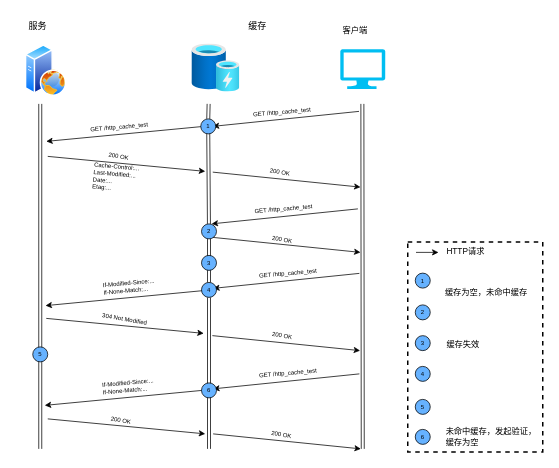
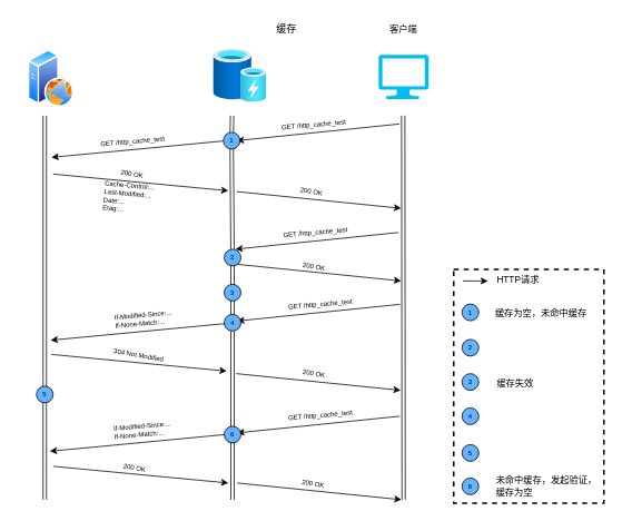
  <mxCell id="0" />
  <mxCell id="1" parent="0" />
  <mxCell id="2" value="" style="shape=link;html=1;rounded=0;startArrow=none;endArrow=none;" edge="1" parent="1" source="43" target="47"><mxGeometry width="100" relative="1" as="geometry"><mxPoint x="278" y="318" as="sourcePoint" /><mxPoint x="278" y="598" as="targetPoint" /></mxGeometry></mxCell>
  <mxCell id="3" value="" style="aspect=fixed;html=1;points=[];align=center;image;fontSize=12;image=img/lib/azure2/general/Cache.svg;" vertex="1" parent="1"><mxGeometry x="255" y="58" width="64" height="64" as="geometry" /></mxCell>
  <mxCell id="4" value="" style="aspect=fixed;perimeter=ellipsePerimeter;html=1;align=center;shadow=0;dashed=0;spacingTop=3;image;image=img/lib/active_directory/web_server.svg;" vertex="1" parent="1"><mxGeometry x="33" y="59" width="55.2" height="69" as="geometry" /></mxCell>
  <mxCell id="5" value="" style="verticalLabelPosition=bottom;html=1;verticalAlign=top;align=center;strokeColor=none;fillColor=#00BEF2;shape=mxgraph.azure.computer;pointerEvents=1;" vertex="1" parent="1"><mxGeometry x="453" y="65" width="60" height="53" as="geometry" /></mxCell>
  <mxCell id="6" value="" style="shape=link;html=1;rounded=0;" edge="1" parent="1"><mxGeometry width="100" relative="1" as="geometry"><mxPoint x="53" y="138" as="sourcePoint" /><mxPoint x="53" y="598" as="targetPoint" /></mxGeometry></mxCell>
  <mxCell id="7" value="缓存" style="text;html=1;strokeColor=none;fillColor=none;align=center;verticalAlign=middle;whiteSpace=wrap;rounded=0;" vertex="1" parent="1"><mxGeometry x="313" y="20" width="60" height="30" as="geometry" /></mxCell>
- <mxCell id="8" value="服务" style="text;html=1;strokeColor=none;fillColor=none;align=center;verticalAlign=middle;whiteSpace=wrap;rounded=0;" vertex="1" parent="1"><mxGeometry x="20" y="20" width="60" height="30" as="geometry" /></mxCell>
  <mxCell id="9" value="" style="shape=link;html=1;rounded=0;startArrow=none;" edge="1" parent="1" source="47"><mxGeometry width="100" relative="1" as="geometry"><mxPoint x="277.5" y="138" as="sourcePoint" /><mxPoint x="278" y="598" as="targetPoint" /></mxGeometry></mxCell>
  <mxCell id="10" value="" style="shape=link;html=1;rounded=0;" edge="1" parent="1"><mxGeometry width="100" relative="1" as="geometry"><mxPoint x="482.5" y="138" as="sourcePoint" /><mxPoint x="483" y="598" as="targetPoint" /></mxGeometry></mxCell>
  <mxCell id="11" value="" style="endArrow=classic;html=1;rounded=0;" edge="1" parent="1"><mxGeometry width="50" height="50" relative="1" as="geometry"><mxPoint x="478" y="148" as="sourcePoint" /><mxPoint x="283" y="168" as="targetPoint" /></mxGeometry></mxCell>
  <mxCell id="12" value="" style="endArrow=classic;html=1;rounded=0;" edge="1" parent="1"><mxGeometry width="50" height="50" relative="1" as="geometry"><mxPoint x="271" y="168" as="sourcePoint" /><mxPoint x="61" y="188" as="targetPoint" /></mxGeometry></mxCell>
  <mxCell id="13" value="&lt;font style=&quot;font-size: 8px;&quot;&gt;GET /http_cache_test&lt;/font&gt;" style="text;html=1;align=center;verticalAlign=middle;resizable=0;points=[];autosize=1;strokeColor=none;fillColor=none;rotation=-5;" vertex="1" parent="1"><mxGeometry x="330" y="138" width="90" height="20" as="geometry" /></mxCell>
  <mxCell id="14" value="&lt;font style=&quot;font-size: 8px;&quot;&gt;GET /http_cache_test&lt;/font&gt;" style="text;html=1;align=center;verticalAlign=middle;resizable=0;points=[];autosize=1;strokeColor=none;fillColor=none;rotation=-5;" vertex="1" parent="1"><mxGeometry x="113" y="158" width="90" height="20" as="geometry" /></mxCell>
  <mxCell id="15" value="" style="endArrow=classic;html=1;rounded=0;" edge="1" parent="1"><mxGeometry width="50" height="50" relative="1" as="geometry"><mxPoint x="63" y="208" as="sourcePoint" /><mxPoint x="273" y="228" as="targetPoint" /></mxGeometry></mxCell>
  <mxCell id="16" value="200 OK" style="text;html=1;strokeColor=none;fillColor=none;align=center;verticalAlign=middle;whiteSpace=wrap;rounded=0;fontSize=8;rotation=10;" vertex="1" parent="1"><mxGeometry x="128" y="193" width="60" height="30" as="geometry" /></mxCell>
  <mxCell id="17" value="Cache-Control:...&lt;br&gt;Last-Modified:...&lt;br&gt;Date:...&lt;br&gt;Etag:..." style="text;html=1;strokeColor=none;fillColor=none;align=left;verticalAlign=middle;whiteSpace=wrap;rounded=0;fontSize=8;rotation=5;" vertex="1" parent="1"><mxGeometry x="122" y="223" width="100" height="30" as="geometry" /></mxCell>
  <mxCell id="18" value="" style="endArrow=classic;html=1;rounded=0;" edge="1" parent="1"><mxGeometry width="50" height="50" relative="1" as="geometry"><mxPoint x="283" y="229" as="sourcePoint" /><mxPoint x="480" y="249" as="targetPoint" /></mxGeometry></mxCell>
  <mxCell id="19" value="" style="endArrow=classic;html=1;rounded=0;" edge="1" parent="1"><mxGeometry width="50" height="50" relative="1" as="geometry"><mxPoint x="476.5" y="278" as="sourcePoint" /><mxPoint x="281.5" y="298" as="targetPoint" /></mxGeometry></mxCell>
  <mxCell id="20" value="200 OK" style="text;html=1;strokeColor=none;fillColor=none;align=center;verticalAlign=middle;whiteSpace=wrap;rounded=0;fontSize=8;rotation=10;" vertex="1" parent="1"><mxGeometry x="343" y="214" width="60" height="30" as="geometry" /></mxCell>
  <mxCell id="21" value="" style="endArrow=classic;html=1;rounded=0;" edge="1" parent="1"><mxGeometry width="50" height="50" relative="1" as="geometry"><mxPoint x="283" y="316" as="sourcePoint" /><mxPoint x="480" y="336" as="targetPoint" /></mxGeometry></mxCell>
  <mxCell id="22" value="&lt;font style=&quot;font-size: 8px;&quot;&gt;GET /http_cache_test&lt;/font&gt;" style="text;html=1;align=center;verticalAlign=middle;resizable=0;points=[];autosize=1;strokeColor=none;fillColor=none;rotation=-5;" vertex="1" parent="1"><mxGeometry x="332" y="267" width="90" height="20" as="geometry" /></mxCell>
  <mxCell id="23" value="200 OK" style="text;html=1;strokeColor=none;fillColor=none;align=center;verticalAlign=middle;whiteSpace=wrap;rounded=0;fontSize=8;rotation=10;" vertex="1" parent="1"><mxGeometry x="346" y="304" width="60" height="30" as="geometry" /></mxCell>
  <mxCell id="24" value="" style="endArrow=classic;html=1;rounded=0;" edge="1" parent="1"><mxGeometry width="50" height="50" relative="1" as="geometry"><mxPoint x="478.5" y="364" as="sourcePoint" /><mxPoint x="283.5" y="384" as="targetPoint" /></mxGeometry></mxCell>
  <mxCell id="25" value="&lt;font style=&quot;font-size: 8px;&quot;&gt;GET /http_cache_test&lt;/font&gt;" style="text;html=1;align=center;verticalAlign=middle;resizable=0;points=[];autosize=1;strokeColor=none;fillColor=none;rotation=-5;" vertex="1" parent="1"><mxGeometry x="338" y="353" width="90" height="20" as="geometry" /></mxCell>
  <mxCell id="26" value="" style="endArrow=classic;html=1;rounded=0;" edge="1" parent="1"><mxGeometry width="50" height="50" relative="1" as="geometry"><mxPoint x="270" y="387" as="sourcePoint" /><mxPoint x="60" y="407" as="targetPoint" /></mxGeometry></mxCell>
  <mxCell id="27" value="" style="endArrow=classic;html=1;rounded=0;" edge="1" parent="1"><mxGeometry width="50" height="50" relative="1" as="geometry"><mxPoint x="61" y="424" as="sourcePoint" /><mxPoint x="271" y="444" as="targetPoint" /></mxGeometry></mxCell>
  <mxCell id="28" value="" style="endArrow=classic;html=1;rounded=0;" edge="1" parent="1"><mxGeometry width="50" height="50" relative="1" as="geometry"><mxPoint x="282.5" y="447" as="sourcePoint" /><mxPoint x="479.5" y="467" as="targetPoint" /></mxGeometry></mxCell>
  <mxCell id="29" value="" style="endArrow=classic;html=1;rounded=0;" edge="1" parent="1"><mxGeometry width="50" height="50" relative="1" as="geometry"><mxPoint x="478.5" y="498" as="sourcePoint" /><mxPoint x="283.5" y="518" as="targetPoint" /></mxGeometry></mxCell>
  <mxCell id="30" value="" style="endArrow=classic;html=1;rounded=0;" edge="1" parent="1"><mxGeometry width="50" height="50" relative="1" as="geometry"><mxPoint x="269" y="520" as="sourcePoint" /><mxPoint x="59" y="540" as="targetPoint" /></mxGeometry></mxCell>
  <mxCell id="31" value="" style="endArrow=classic;html=1;rounded=0;" edge="1" parent="1"><mxGeometry width="50" height="50" relative="1" as="geometry"><mxPoint x="63" y="558" as="sourcePoint" /><mxPoint x="273" y="578" as="targetPoint" /></mxGeometry></mxCell>
  <mxCell id="32" value="" style="endArrow=classic;html=1;rounded=0;" edge="1" parent="1"><mxGeometry width="50" height="50" relative="1" as="geometry"><mxPoint x="283.5" y="578" as="sourcePoint" /><mxPoint x="480.5" y="598" as="targetPoint" /></mxGeometry></mxCell>
  <mxCell id="33" value="200 OK" style="text;html=1;strokeColor=none;fillColor=none;align=center;verticalAlign=middle;whiteSpace=wrap;rounded=0;fontSize=8;rotation=10;" vertex="1" parent="1"><mxGeometry x="346" y="432" width="60" height="30" as="geometry" /></mxCell>
  <mxCell id="34" value="200 OK" style="text;html=1;strokeColor=none;fillColor=none;align=center;verticalAlign=middle;whiteSpace=wrap;rounded=0;fontSize=8;rotation=10;" vertex="1" parent="1"><mxGeometry x="345" y="564" width="60" height="30" as="geometry" /></mxCell>
  <mxCell id="35" value="200 OK" style="text;html=1;strokeColor=none;fillColor=none;align=center;verticalAlign=middle;whiteSpace=wrap;rounded=0;fontSize=8;rotation=10;" vertex="1" parent="1"><mxGeometry x="131" y="545" width="60" height="30" as="geometry" /></mxCell>
  <mxCell id="36" value="304 Not Modified" style="text;html=1;strokeColor=none;fillColor=none;align=center;verticalAlign=middle;whiteSpace=wrap;rounded=0;fontSize=8;rotation=10;" vertex="1" parent="1"><mxGeometry x="114.68" y="409.65" width="102" height="30" as="geometry" /></mxCell>
  <mxCell id="37" value="&lt;div style=&quot;text-align: left;&quot;&gt;&lt;span style=&quot;font-size: 8px;&quot;&gt;If-Modified-Since:...&lt;/span&gt;&lt;/div&gt;&lt;font style=&quot;font-size: 8px;&quot;&gt;&lt;div style=&quot;text-align: left;&quot;&gt;If-None-Match:...&lt;/div&gt;&lt;/font&gt;" style="text;html=1;align=center;verticalAlign=middle;resizable=0;points=[];autosize=1;strokeColor=none;fillColor=none;rotation=-5;" vertex="1" parent="1"><mxGeometry x="131" y="360" width="80" height="40" as="geometry" /></mxCell>
  <mxCell id="38" value="&lt;div style=&quot;text-align: left;&quot;&gt;&lt;span style=&quot;font-size: 8px;&quot;&gt;If-Modified-Since:...&lt;/span&gt;&lt;/div&gt;&lt;font style=&quot;font-size: 8px;&quot;&gt;&lt;div style=&quot;text-align: left;&quot;&gt;If-None-Match:...&lt;/div&gt;&lt;/font&gt;" style="text;html=1;align=center;verticalAlign=middle;resizable=0;points=[];autosize=1;strokeColor=none;fillColor=none;rotation=-5;" vertex="1" parent="1"><mxGeometry x="130" y="493" width="80" height="40" as="geometry" /></mxCell>
  <mxCell id="39" value="&lt;font style=&quot;font-size: 8px;&quot;&gt;GET /http_cache_test&lt;/font&gt;" style="text;html=1;align=center;verticalAlign=middle;resizable=0;points=[];autosize=1;strokeColor=none;fillColor=none;rotation=-5;" vertex="1" parent="1"><mxGeometry x="338" y="486" width="90" height="20" as="geometry" /></mxCell>
  <mxCell id="40" value="1" style="ellipse;whiteSpace=wrap;html=1;aspect=fixed;fontSize=8;fillColor=#66B2FF;" vertex="1" parent="1"><mxGeometry x="553" y="363.65" width="20" height="20" as="geometry" /></mxCell>
  <mxCell id="41" value="1" style="ellipse;whiteSpace=wrap;html=1;aspect=fixed;fontSize=8;fillColor=#66B2FF;" vertex="1" parent="1"><mxGeometry x="267" y="158" width="20" height="20" as="geometry" /></mxCell>
  <mxCell id="42" value="" style="shape=link;html=1;rounded=0;endArrow=none;" edge="1" parent="1" target="41"><mxGeometry width="100" relative="1" as="geometry"><mxPoint x="277.5" y="138" as="sourcePoint" /><mxPoint x="278" y="598" as="targetPoint" /></mxGeometry></mxCell>
  <mxCell id="43" value="2" style="ellipse;whiteSpace=wrap;html=1;aspect=fixed;fontSize=8;fillColor=#66B2FF;" vertex="1" parent="1"><mxGeometry x="268" y="298" width="20" height="20" as="geometry" /></mxCell>
  <mxCell id="44" value="" style="shape=link;html=1;rounded=0;startArrow=none;endArrow=none;" edge="1" parent="1" source="41" target="43"><mxGeometry width="100" relative="1" as="geometry"><mxPoint x="277.019" y="178" as="sourcePoint" /><mxPoint x="278" y="598" as="targetPoint" /></mxGeometry></mxCell>
  <mxCell id="45" value="3" style="ellipse;whiteSpace=wrap;html=1;aspect=fixed;fontSize=8;fillColor=#66B2FF;" vertex="1" parent="1"><mxGeometry x="268" y="340" width="20" height="20" as="geometry" /></mxCell>
- <mxCell id="46" value="&lt;font style=&quot;font-size: 11px;&quot;&gt;客户端&lt;/font&gt;" style="text;html=1;strokeColor=none;fillColor=none;align=center;verticalAlign=middle;whiteSpace=wrap;rounded=0;fontSize=8;" vertex="1" parent="1"><mxGeometry x="443" y="25" width="60" height="30" as="geometry" /></mxCell>
+ <mxCell id="46" value="&lt;font style=&quot;font-size: 11px;&quot;&gt;客户端&lt;/font&gt;" style="text;html=1;strokeColor=none;fillColor=none;align=center;verticalAlign=middle;whiteSpace=wrap;rounded=0;fontSize=8;" vertex="1" parent="1"><mxGeometry x="453" y="20" width="60" height="30" as="geometry" /></mxCell>
  <mxCell id="47" value="4" style="ellipse;whiteSpace=wrap;html=1;aspect=fixed;fontSize=8;fillColor=#66B2FF;" vertex="1" parent="1"><mxGeometry x="268" y="376" width="20" height="20" as="geometry" /></mxCell>
  <mxCell id="48" value="5" style="ellipse;whiteSpace=wrap;html=1;aspect=fixed;fontSize=8;fillColor=#66B2FF;" vertex="1" parent="1"><mxGeometry x="43" y="462" width="20" height="20" as="geometry" /></mxCell>
  <mxCell id="49" value="6" style="ellipse;whiteSpace=wrap;html=1;aspect=fixed;fontSize=8;fillColor=#66B2FF;" vertex="1" parent="1"><mxGeometry x="268" y="510" width="20" height="20" as="geometry" /></mxCell>
- <mxCell id="50" value="缓存为空，未命中缓存" style="text;html=1;strokeColor=none;fillColor=none;align=center;verticalAlign=middle;whiteSpace=wrap;rounded=0;fontSize=11;" vertex="1" parent="1"><mxGeometry x="583" y="373.65" width="130" height="30" as="geometry" /></mxCell>
+ <mxCell id="50" value="缓存为空，未命中缓存" style="text;html=1;strokeColor=none;fillColor=none;align=center;verticalAlign=middle;whiteSpace=wrap;rounded=0;fontSize=11;" vertex="1" parent="1"><mxGeometry x="583" y="358.65" width="130" height="30" as="geometry" /></mxCell>
  <mxCell id="51" value="2" style="ellipse;whiteSpace=wrap;html=1;aspect=fixed;fontSize=8;fillColor=#66B2FF;" vertex="1" parent="1"><mxGeometry x="553" y="406" width="20" height="20" as="geometry" /></mxCell>
  <mxCell id="52" value="3" style="ellipse;whiteSpace=wrap;html=1;aspect=fixed;fontSize=8;fillColor=#66B2FF;" vertex="1" parent="1"><mxGeometry x="553" y="447" width="20" height="20" as="geometry" /></mxCell>
  <mxCell id="53" value="缓存失效" style="text;html=1;strokeColor=none;fillColor=none;align=left;verticalAlign=middle;whiteSpace=wrap;rounded=0;fontSize=11;" vertex="1" parent="1"><mxGeometry x="593" y="443" width="130" height="30" as="geometry" /></mxCell>
  <mxCell id="54" value="4" style="ellipse;whiteSpace=wrap;html=1;aspect=fixed;fontSize=8;fillColor=#66B2FF;" vertex="1" parent="1"><mxGeometry x="553" y="488" width="20" height="20" as="geometry" /></mxCell>
  <mxCell id="55" value="5" style="ellipse;whiteSpace=wrap;html=1;aspect=fixed;fontSize=8;fillColor=#66B2FF;" vertex="1" parent="1"><mxGeometry x="553" y="532" width="20" height="20" as="geometry" /></mxCell>
  <mxCell id="56" value="6" style="ellipse;whiteSpace=wrap;html=1;aspect=fixed;fontSize=8;fillColor=#66B2FF;" vertex="1" parent="1"><mxGeometry x="553" y="572" width="20" height="20" as="geometry" /></mxCell>
  <mxCell id="57" value="未命中缓存，发起验证，缓存为空" style="text;html=1;strokeColor=none;fillColor=none;align=left;verticalAlign=middle;whiteSpace=wrap;rounded=0;fontSize=11;" vertex="1" parent="1"><mxGeometry x="592" y="567" width="130" height="30" as="geometry" /></mxCell>
  <mxCell id="58" value="" style="endArrow=classic;html=1;rounded=0;fontSize=11;" edge="1" parent="1"><mxGeometry width="50" height="50" relative="1" as="geometry"><mxPoint x="554" y="336" as="sourcePoint" /><mxPoint x="584" y="336" as="targetPoint" /></mxGeometry></mxCell>
  <mxCell id="59" value="HTTP请求" style="text;html=1;strokeColor=none;fillColor=none;align=left;verticalAlign=middle;whiteSpace=wrap;rounded=0;fontSize=11;" vertex="1" parent="1"><mxGeometry x="593" y="320" width="130" height="30" as="geometry" /></mxCell>
  <mxCell id="60" value="" style="rounded=0;whiteSpace=wrap;html=1;fontSize=11;fillColor=none;fontColor=default;dashed=1;strokeWidth=2;" vertex="1" parent="1"><mxGeometry x="543" y="322" width="180" height="280" as="geometry" /></mxCell>
